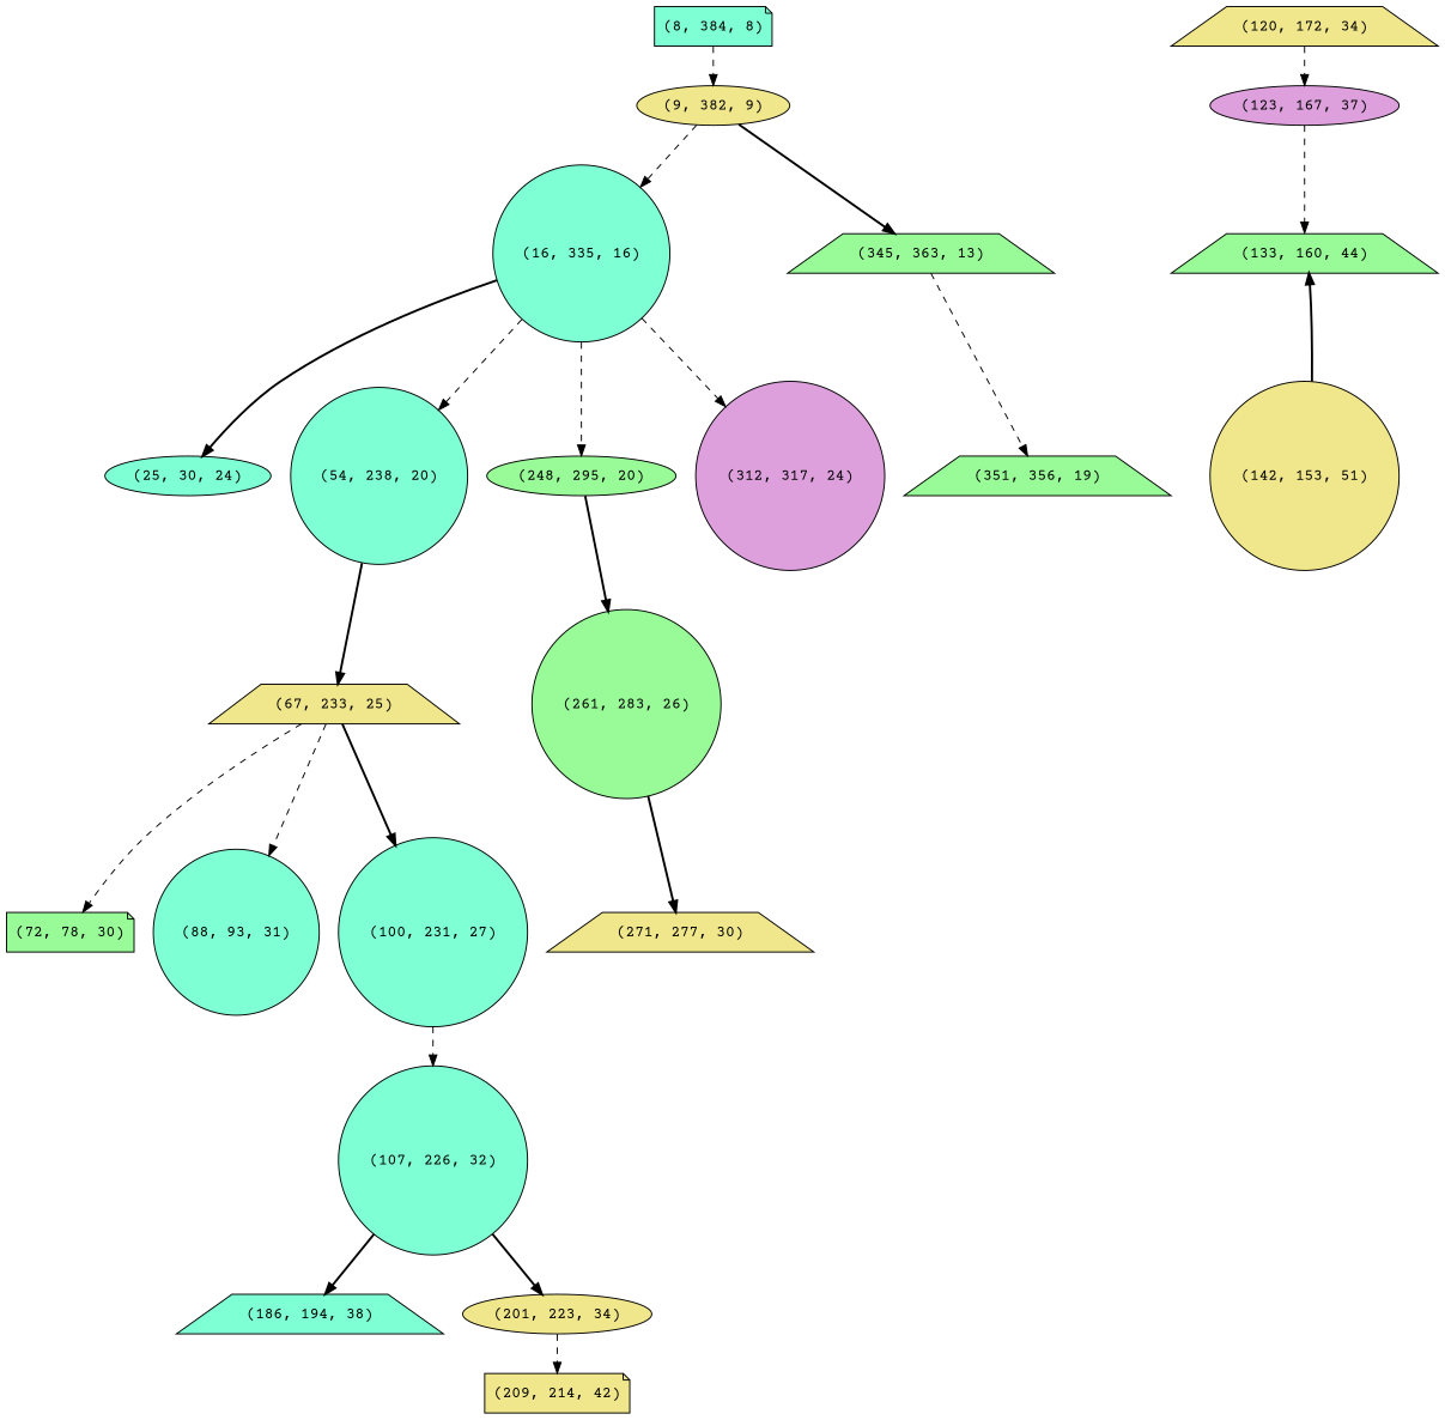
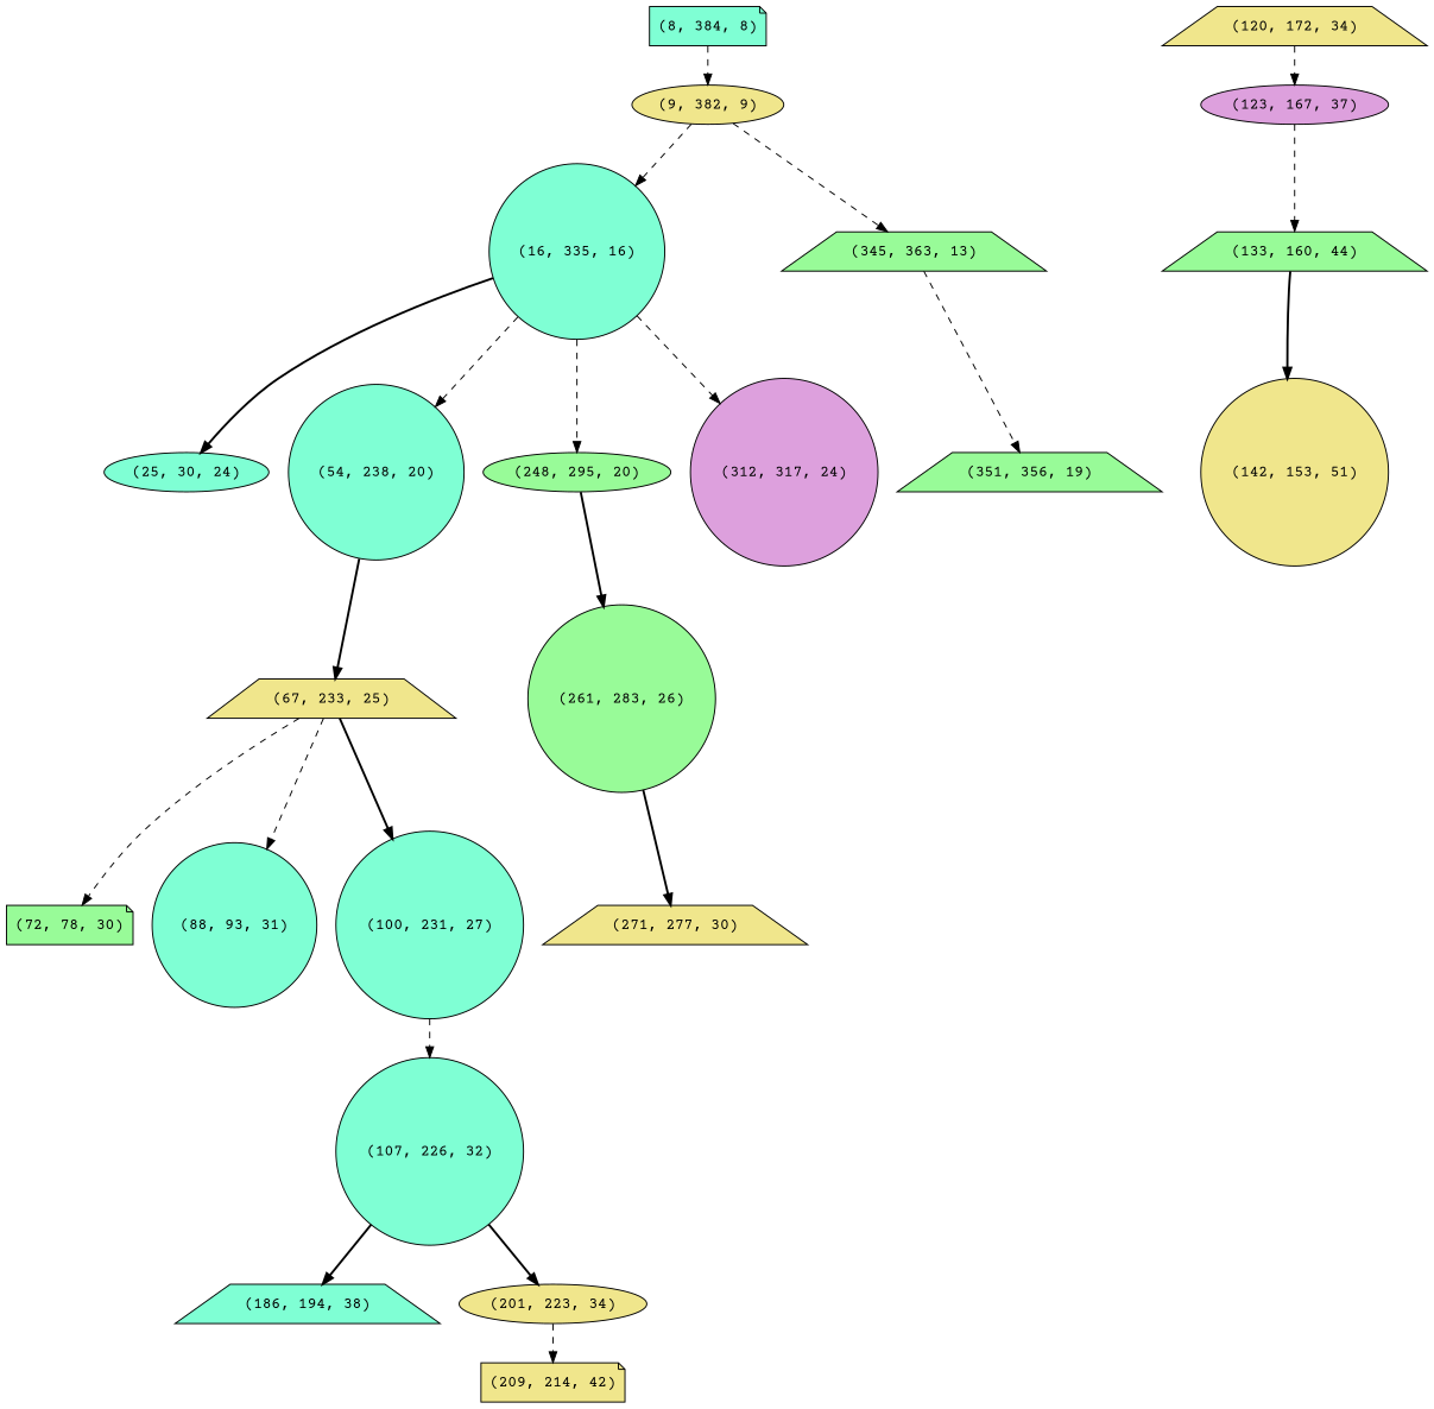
  digraph {
    fontname="Courier Prime"
    node [fillcolor=aquamarine fontname="Courier Prime" shape=circle style=filled]
    edge [fontname="Courier Prime" style=dashed]
    "(8, 384, 8)" [shape=note]
    "(9, 382, 9)" [fillcolor=khaki shape=ellipse]
    "(16, 335, 16)"
    "(345, 363, 13)" [fillcolor=palegreen shape=trapezium]
    "(25, 30, 24)" [shape=ellipse]
    "(54, 238, 20)"
    "(248, 295, 20)" [fillcolor=palegreen shape=ellipse]
    "(312, 317, 24)" [fillcolor=plum]
    "(351, 356, 19)" [fillcolor=palegreen shape=trapezium]
    "(67, 233, 25)" [fillcolor=khaki shape=trapezium]
    "(261, 283, 26)" [fillcolor=palegreen]
    "(72, 78, 30)" [fillcolor=palegreen shape=note]
    "(88, 93, 31)"
    "(100, 231, 27)"
    "(107, 226, 32)"
    "(186, 194, 38)" [shape=trapezium]
    "(201, 223, 34)" [fillcolor=khaki shape=ellipse]
    "(120, 172, 34)" [fillcolor=khaki shape=trapezium]
    "(123, 167, 37)" [fillcolor=plum shape=ellipse]
    "(209, 214, 42)" [fillcolor=khaki shape=note]
    "(133, 160, 44)" [fillcolor=palegreen shape=trapezium]
    "(142, 153, 51)" [fillcolor=khaki]
    "(271, 277, 30)" [fillcolor=khaki shape=trapezium]
    "(8, 384, 8)" -> "(9, 382, 9)"
    "(9, 382, 9)" -> "(16, 335, 16)"
-   "(9, 382, 9)" -> "(345, 363, 13)" [style=bold]
+   "(9, 382, 9)" -> "(345, 363, 13)"
    "(16, 335, 16)" -> "(25, 30, 24)" [style=bold]
    "(16, 335, 16)" -> "(54, 238, 20)"
    "(16, 335, 16)" -> "(248, 295, 20)"
    "(16, 335, 16)" -> "(312, 317, 24)"
    "(345, 363, 13)" -> "(351, 356, 19)"
    "(54, 238, 20)" -> "(67, 233, 25)" [style=bold]
    "(248, 295, 20)" -> "(261, 283, 26)" [style=bold]
    "(67, 233, 25)" -> "(72, 78, 30)"
    "(67, 233, 25)" -> "(88, 93, 31)"
    "(67, 233, 25)" -> "(100, 231, 27)" [style=bold]
    "(261, 283, 26)" -> "(271, 277, 30)" [style=bold]
    "(100, 231, 27)" -> "(107, 226, 32)"
    "(107, 226, 32)" -> "(186, 194, 38)" [style=bold]
    "(107, 226, 32)" -> "(201, 223, 34)" [style=bold]
    "(201, 223, 34)" -> "(209, 214, 42)"
    "(120, 172, 34)" -> "(123, 167, 37)"
    "(123, 167, 37)" -> "(133, 160, 44)"
-   "(142, 153, 51)" -> "(133, 160, 44)" [style=bold]
+   "(133, 160, 44)" -> "(142, 153, 51)" [style=bold]
  }
